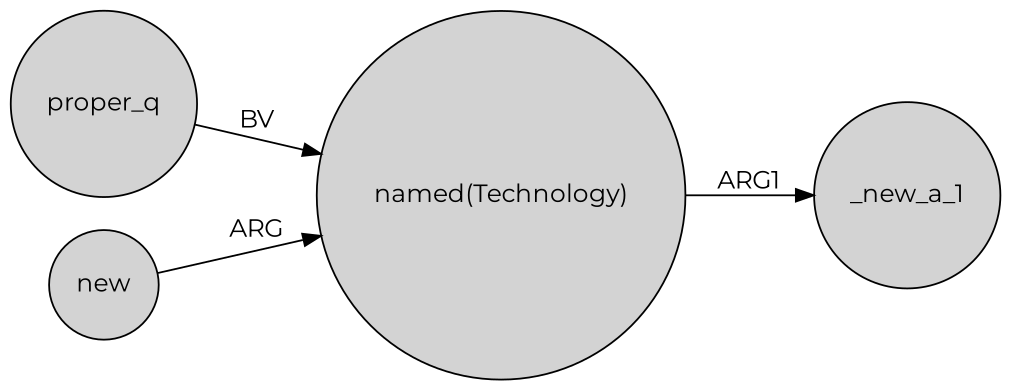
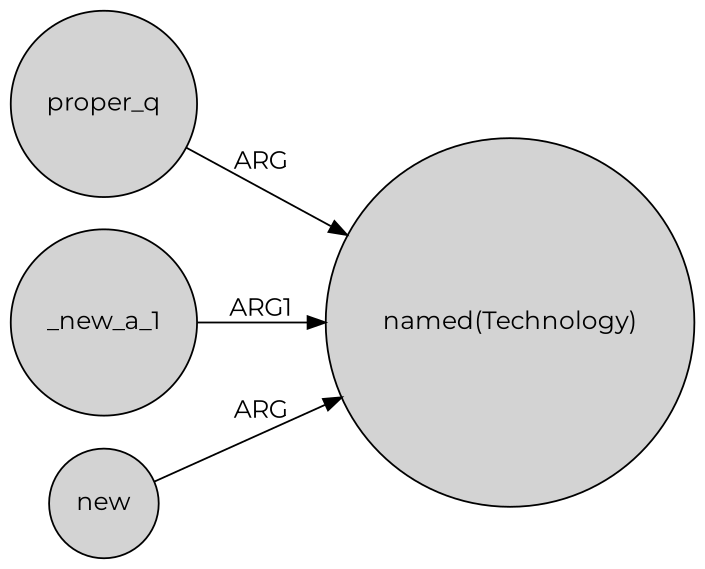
  digraph {
    fontname=Montserrat
    rankdir=LR
    node [fontname=Montserrat shape=circle style=filled]
    edge [fontname=Montserrat]
    proper_q
    "named(Technology)"
    _new_a_1
    n4 [label=new]
-   proper_q -> "named(Technology)" [label=BV]
-   "named(Technology)" -> _new_a_1 [label=ARG1]
+   proper_q -> "named(Technology)" [label=ARG]
+   _new_a_1 -> "named(Technology)" [label=ARG1]
    n4 -> "named(Technology)" [label=ARG]
  }
